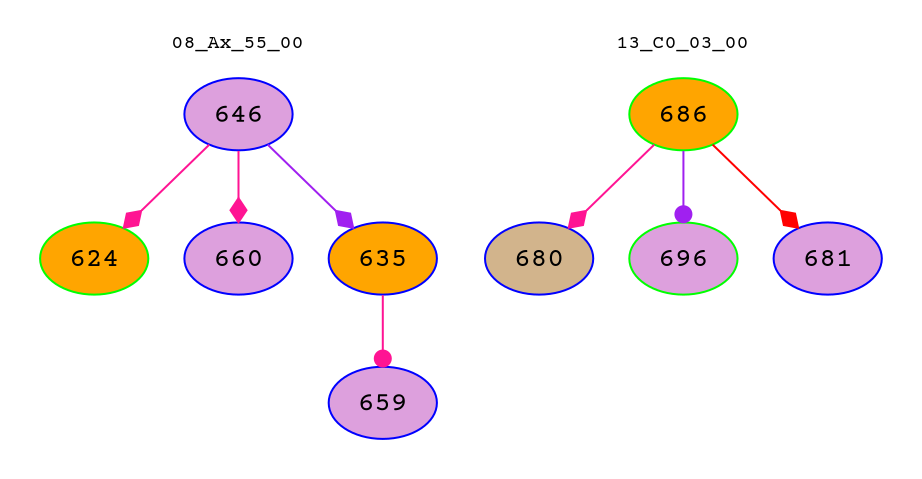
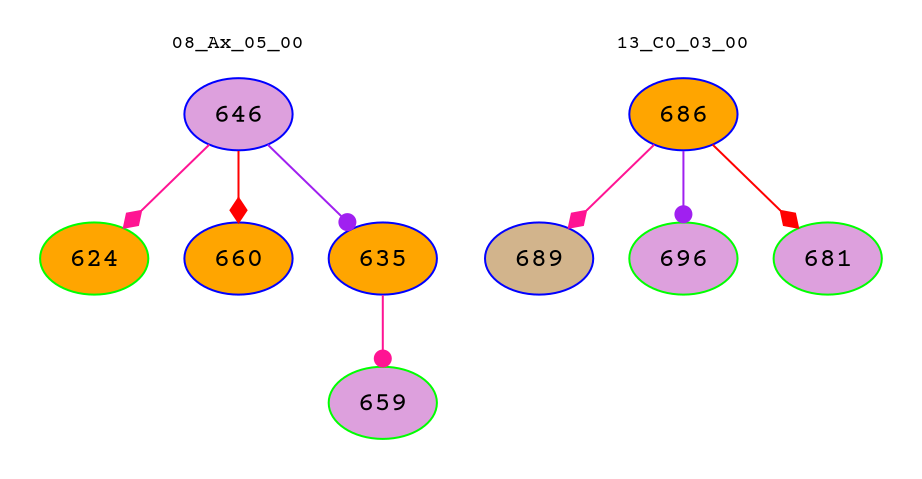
  digraph {
    fontname="Courier Prime"
    node [color=blue fillcolor=plum fontname="Courier Prime" style=filled]
    edge [arrowhead=diamond color=deeppink fontname="Courier Prime"]
    n1 [label=646]
    n2 [color=green fillcolor=orange label=624]
-   n3 [label=660]
+   n3 [fillcolor=orange label=660]
    n4 [fillcolor=orange label=635]
-   n5 [label=659]
-   n6 [color=green fillcolor=orange label=686]
-   n7 [fillcolor=tan label=680]
+   n5 [color=green label=659]
+   n6 [fillcolor=orange label=686]
+   n7 [fillcolor=tan label=689]
    n8 [color=green label=696]
-   n9 [label=681]
+   n9 [color=green label=681]
    subgraph cluster_1 {
      color=white
      fontsize=10
-     label="08_Ax_55_00"
+     label="08_Ax_05_00"
      n1
      n2
      n3
      n4
      n5
    }
    subgraph cluster_2 {
      color=white
      fontsize=10
      label="13_C0_03_00"
      n6
      n7
      n8
      n9
    }
    n1 -> n2
-   n1 -> n3
-   n1 -> n4 [color=purple]
+   n1 -> n3 [color=red]
+   n1 -> n4 [arrowhead=dot color=purple]
    n4 -> n5 [arrowhead=dot]
    n6 -> n7
    n6 -> n8 [arrowhead=dot color=purple]
    n6 -> n9 [color=red]
  }
